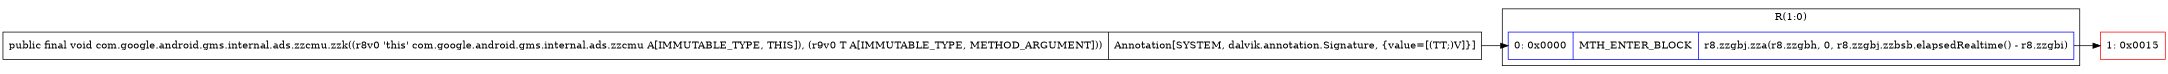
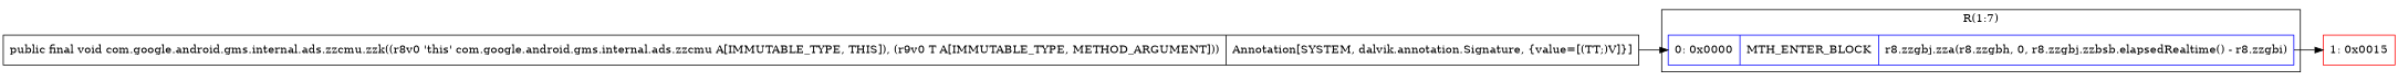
  digraph {
    rankdir=LR
    node [shape=record]
    n1 [color=blue label="{0\:\ 0x0000|MTH_ENTER_BLOCK\l|r8.zzgbj.zza(r8.zzgbh, 0, r8.zzgbj.zzbsb.elapsedRealtime() \- r8.zzgbi)\l}"]
    n2 [color=red label="{1\:\ 0x0015}"]
    n3 [label="{public final void com.google.android.gms.internal.ads.zzcmu.zzk((r8v0 'this' com.google.android.gms.internal.ads.zzcmu A[IMMUTABLE_TYPE, THIS]), (r9v0 T A[IMMUTABLE_TYPE, METHOD_ARGUMENT]))  | Annotation[SYSTEM, dalvik.annotation.Signature, \{value=[(TT;)V]\}]\l}"]
    subgraph cluster_1 {
-     label="R(1:0)"
+     label="R(1:7)"
      n1
    }
    n1 -> n2
    n3 -> n1
  }
